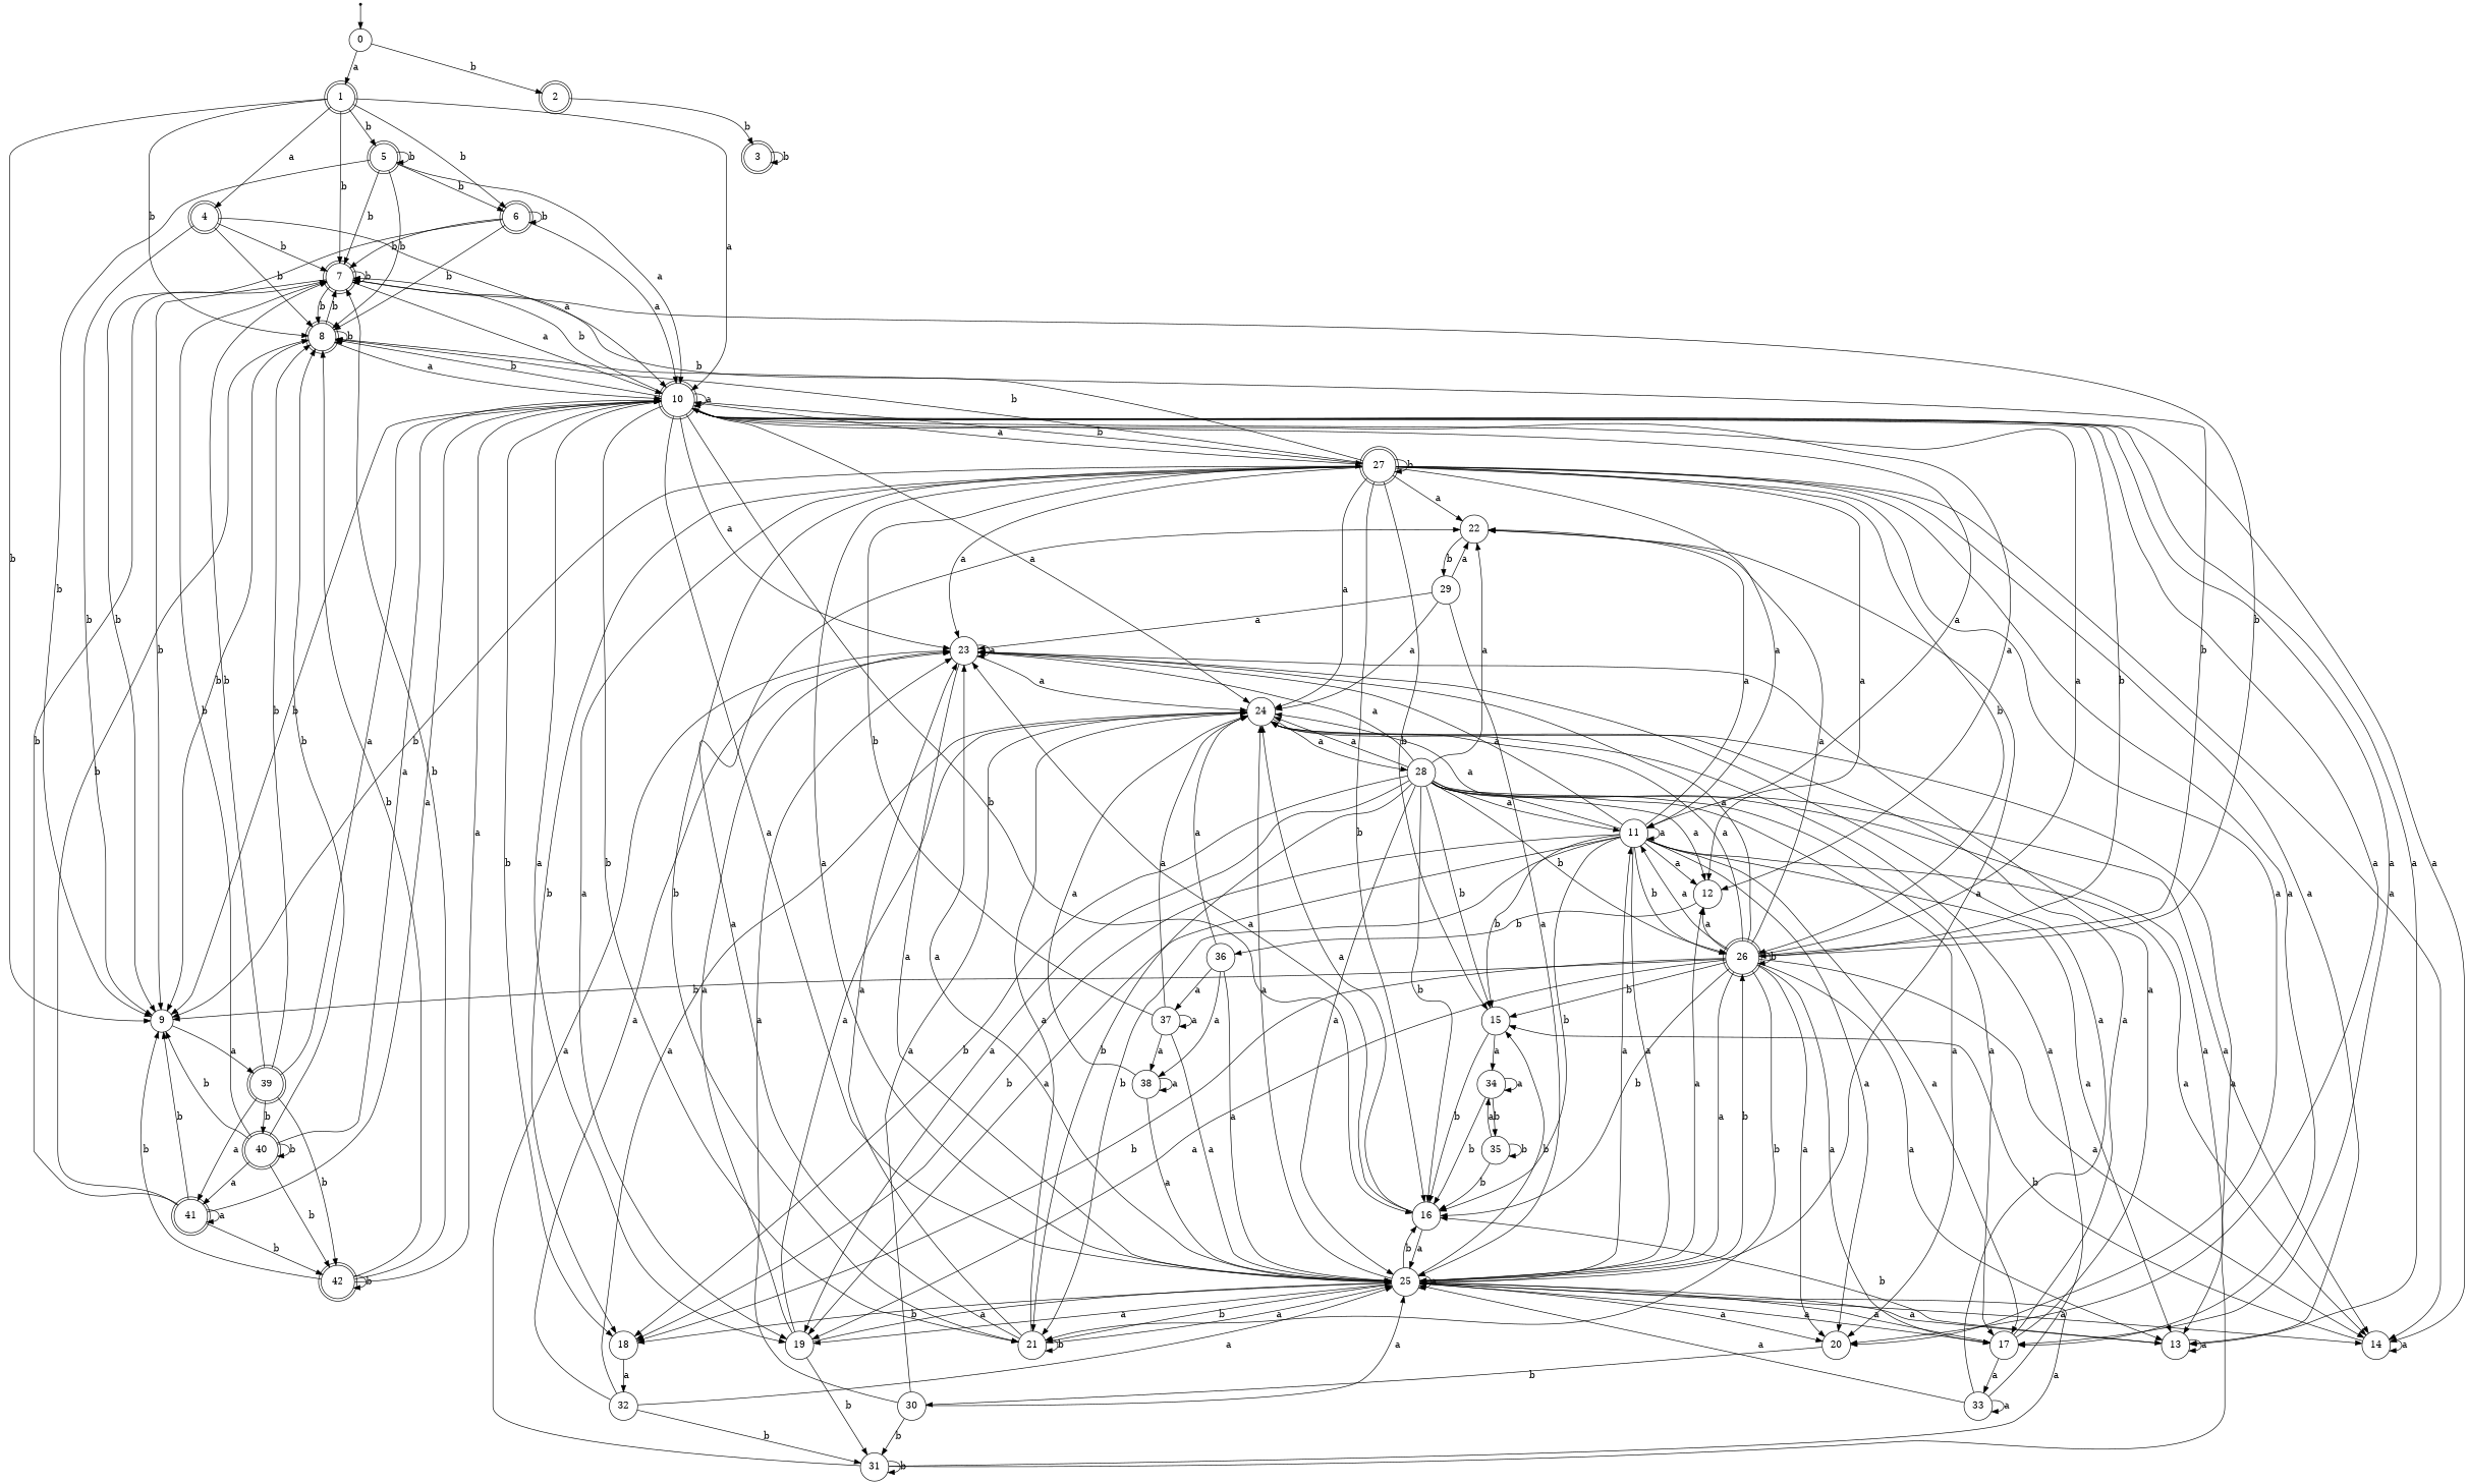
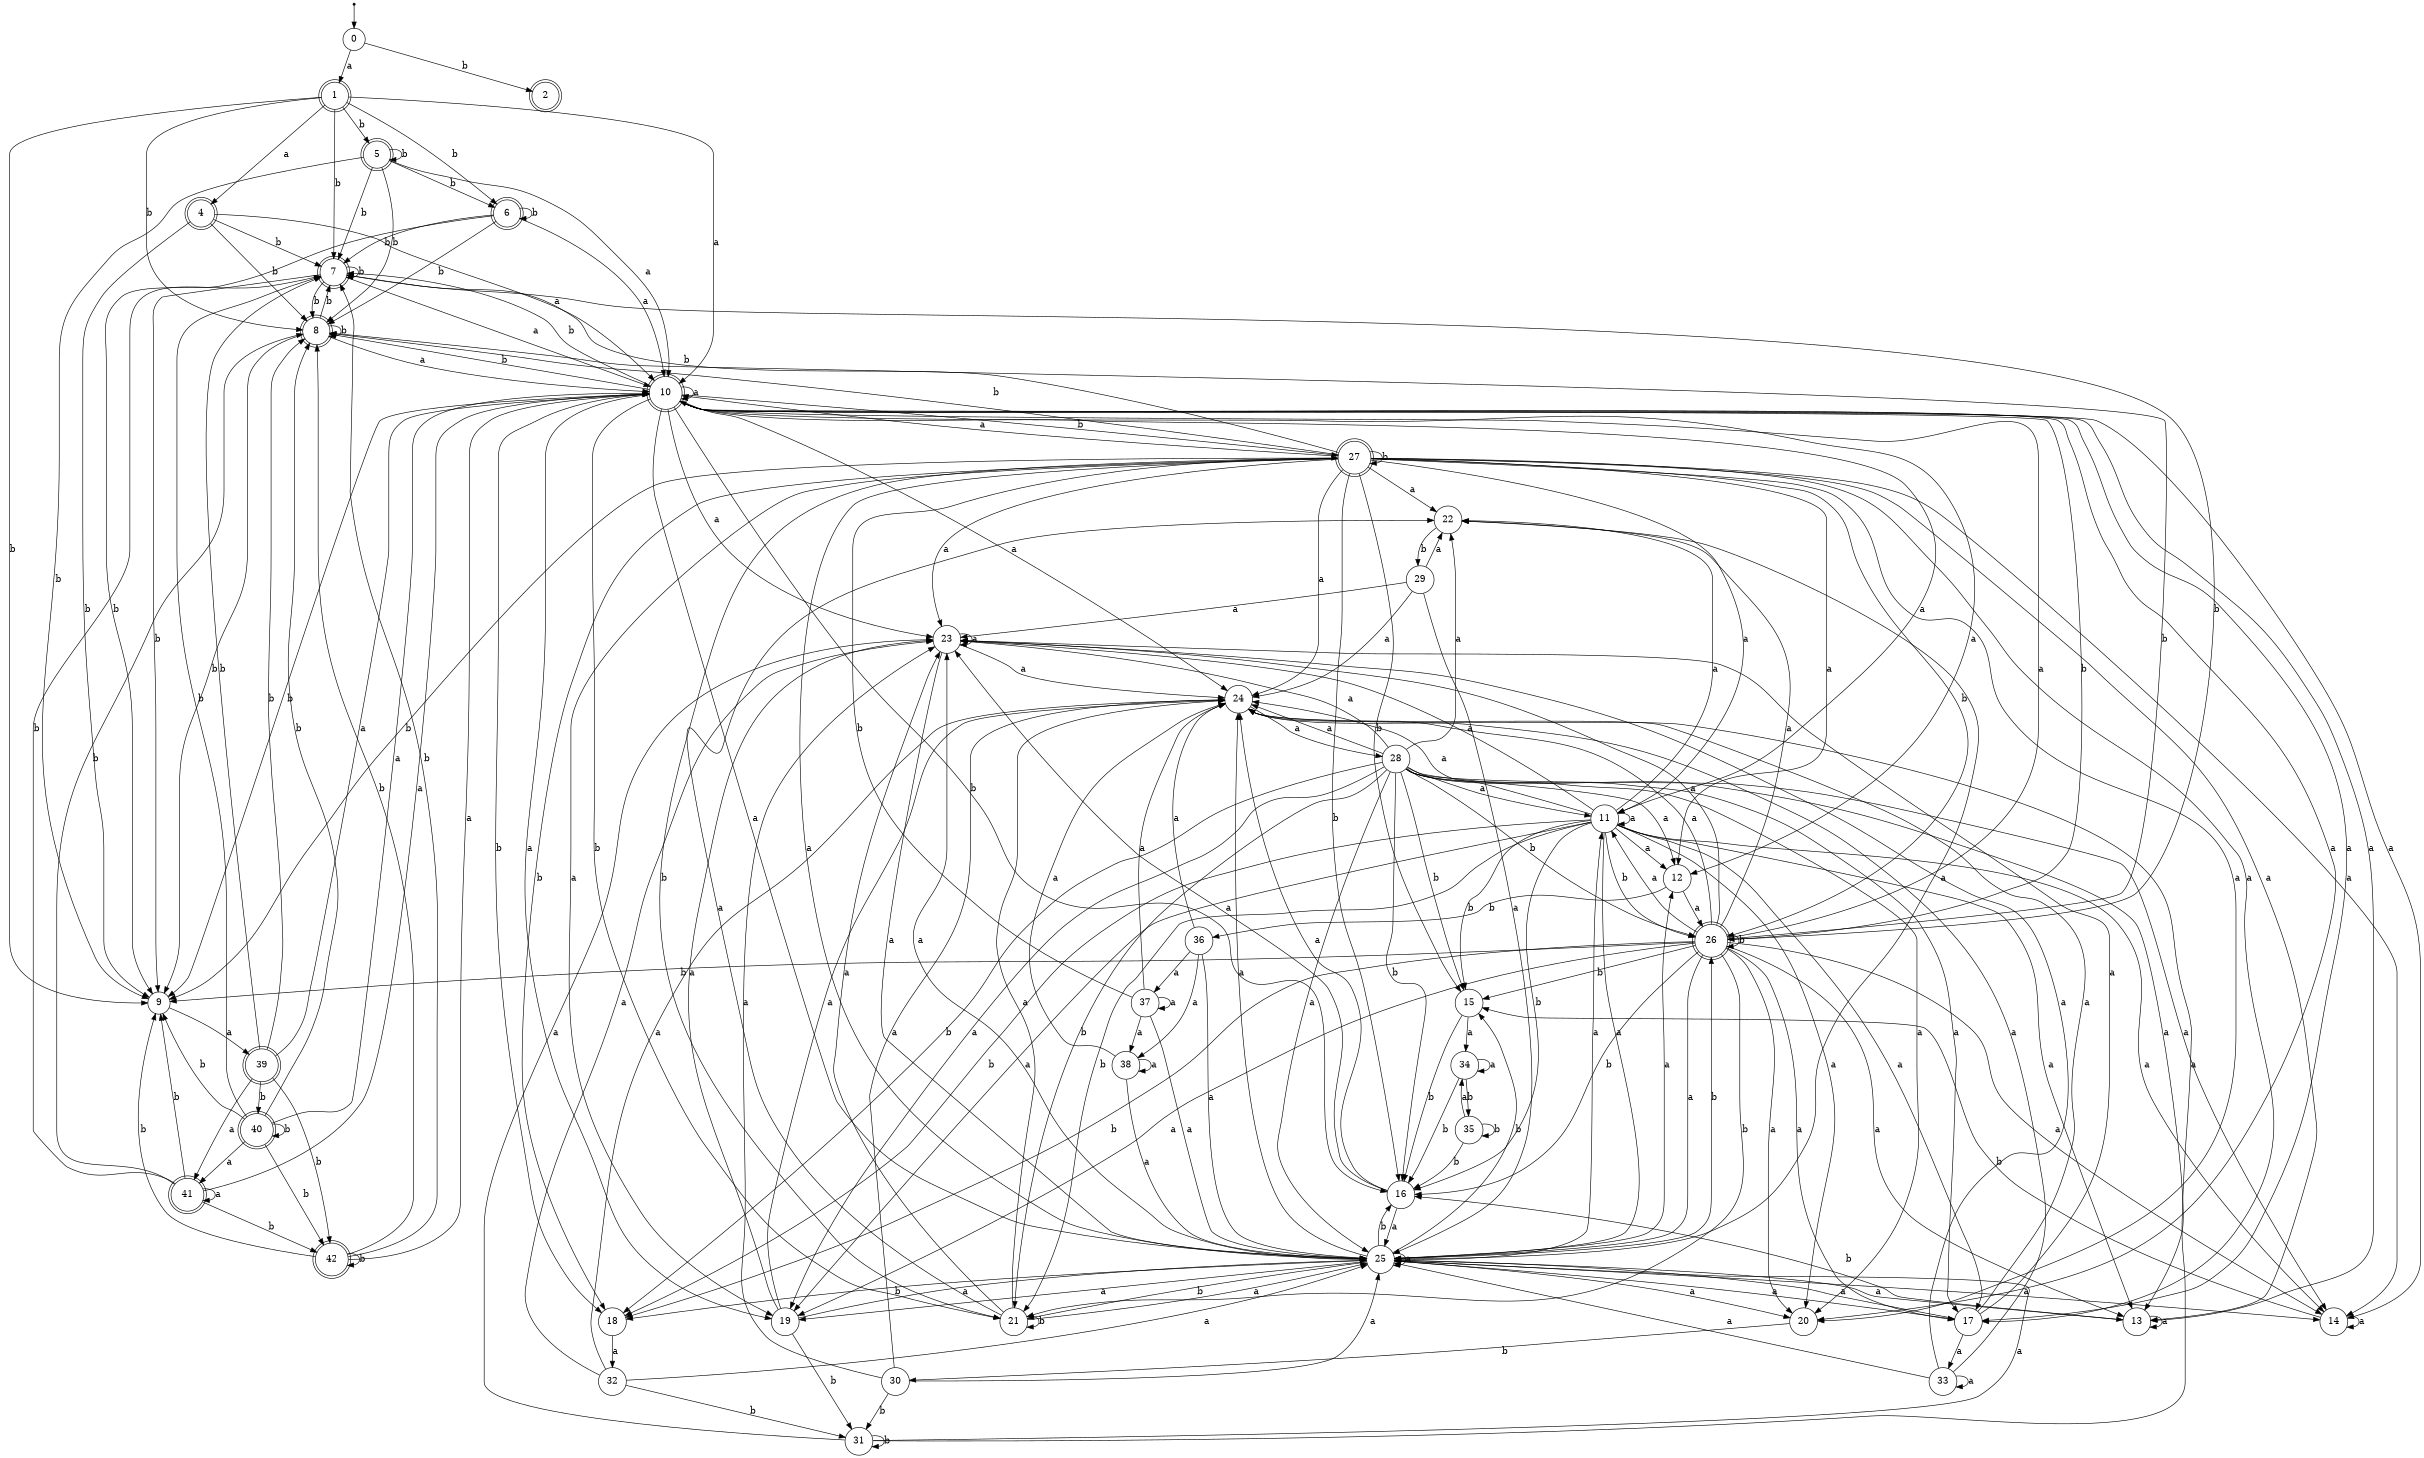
  digraph {
    rankdir=TB
    node [shape=circle]
    dummy0 [shape=point]
    0
    1 [shape=doublecircle]
    2 [shape=doublecircle]
    4 [shape=doublecircle]
    5 [shape=doublecircle]
    6 [shape=doublecircle]
    7 [shape=doublecircle]
    8 [shape=doublecircle]
    9
    10 [shape=doublecircle]
-   3 [shape=doublecircle]
    39 [shape=doublecircle]
    11
    12
    13
    14
    16
    17
    18
    19
    20
    21
    23
    24
    25
    26 [shape=doublecircle]
    27 [shape=doublecircle]
    40 [shape=doublecircle]
    41 [shape=doublecircle]
    42 [shape=doublecircle]
    15
    22
    36
    34
    33
    32
    31
    30
    29
    28
    37
    38
    35
    dummy0 -> 0
    0 -> 1 [label=a]
    0 -> 2 [label=b]
    1 -> 4 [label=a]
    1 -> 5 [label=b]
    1 -> 6 [label=b]
    1 -> 7 [label=b]
    1 -> 8 [label=b]
    1 -> 9 [label=b]
    1 -> 10 [label=a]
-   2 -> 3 [label=b]
    4 -> 7 [label=b]
    4 -> 8 [label=b]
    4 -> 9 [label=b]
    4 -> 10 [label=a]
    5 -> 5 [label=b]
    5 -> 6 [label=b]
    5 -> 7 [label=b]
    5 -> 8 [label=b]
    5 -> 9 [label=b]
    5 -> 10 [label=a]
    6 -> 6 [label=b]
    6 -> 7 [label=b]
    6 -> 8 [label=b]
    6 -> 9 [label=b]
    6 -> 10 [label=a]
    7 -> 7 [label=b]
    7 -> 8 [label=b]
    7 -> 9 [label=b]
    7 -> 10 [label=a]
    8 -> 7 [label=b]
    8 -> 8 [label=b]
    8 -> 9 [label=b]
    8 -> 10 [label=a]
    9 -> 39 [label=a]
    10 -> 7 [label=b]
    10 -> 8 [label=b]
    10 -> 9 [label=b]
    10 -> 10 [label=a]
    10 -> 11 [label=a]
    10 -> 12 [label=a]
    10 -> 13 [label=a]
    10 -> 14 [label=a]
    10 -> 16 [label=b]
    10 -> 17 [label=a]
    10 -> 18 [label=b]
    10 -> 19 [label=a]
    10 -> 20 [label=a]
    10 -> 21 [label=b]
    10 -> 23 [label=a]
    10 -> 24 [label=a]
    10 -> 25 [label=a]
    10 -> 26 [label=b]
    10 -> 27 [label=b]
-   3 -> 3 [label=b]
    39 -> 7 [label=b]
    39 -> 8 [label=b]
    39 -> 10 [label=a]
    39 -> 40 [label=b]
    39 -> 41 [label=a]
    39 -> 42 [label=b]
    11 -> 11 [label=a]
    11 -> 12 [label=a]
    11 -> 13 [label=a]
    11 -> 14 [label=a]
    11 -> 16 [label=b]
    11 -> 17 [label=a]
    11 -> 18 [label=b]
    11 -> 19 [label=a]
    11 -> 20 [label=a]
    11 -> 21 [label=b]
    11 -> 23 [label=a]
    11 -> 24 [label=a]
    11 -> 25 [label=a]
    11 -> 26 [label=b]
    11 -> 15 [label=b]
    11 -> 22 [label=a]
    12 -> 36 [label=b]
    13 -> 13 [label=a]
    13 -> 16 [label=b]
    14 -> 14 [label=a]
    14 -> 15 [label=b]
    16 -> 23 [label=a]
    16 -> 24 [label=a]
    16 -> 25 [label=a]
    17 -> 23 [label=a]
    17 -> 24 [label=a]
    17 -> 25 [label=a]
    17 -> 33 [label=a]
    18 -> 32 [label=a]
    19 -> 23 [label=a]
    19 -> 24 [label=a]
    19 -> 25 [label=a]
    19 -> 31 [label=b]
    20 -> 30 [label=b]
    21 -> 21 [label=b]
    21 -> 23 [label=a]
    21 -> 24 [label=a]
    21 -> 25 [label=a]
    21 -> 22 [label=a]
    23 -> 23 [label=a]
    23 -> 24 [label=a]
    23 -> 25 [label=a]
    24 -> 28 [label=a]
    25 -> 11 [label=a]
    25 -> 12 [label=a]
    25 -> 13 [label=a]
    25 -> 14 [label=a]
    25 -> 16 [label=b]
    25 -> 17 [label=a]
    25 -> 18 [label=b]
    25 -> 19 [label=a]
    25 -> 20 [label=a]
    25 -> 21 [label=b]
    25 -> 23 [label=a]
    25 -> 24 [label=a]
    25 -> 25 [label=a]
    25 -> 26 [label=b]
    25 -> 15 [label=b]
    25 -> 22 [label=a]
    26 -> 7 [label=b]
    26 -> 8 [label=b]
    26 -> 9 [label=b]
    26 -> 10 [label=a]
    26 -> 11 [label=a]
-   26 -> 12 [label=a]
+   12 -> 26 [label=a]
    26 -> 13 [label=a]
    26 -> 14 [label=a]
    26 -> 16 [label=b]
    26 -> 17 [label=a]
    26 -> 18 [label=b]
    26 -> 19 [label=a]
    26 -> 20 [label=a]
    26 -> 21 [label=b]
    26 -> 23 [label=a]
    26 -> 24 [label=a]
    26 -> 25 [label=a]
    26 -> 26 [label=b]
    26 -> 15 [label=b]
    26 -> 22 [label=a]
    27 -> 7 [label=b]
    27 -> 8 [label=b]
    27 -> 9 [label=b]
    27 -> 10 [label=a]
    27 -> 11 [label=a]
    27 -> 12 [label=a]
    27 -> 13 [label=a]
    27 -> 14 [label=a]
    27 -> 16 [label=b]
    27 -> 17 [label=a]
    27 -> 18 [label=b]
    27 -> 19 [label=a]
    27 -> 20 [label=a]
    27 -> 21 [label=b]
    27 -> 23 [label=a]
    27 -> 24 [label=a]
    27 -> 25 [label=a]
    27 -> 26 [label=b]
    27 -> 27 [label=b]
    27 -> 15 [label=b]
    27 -> 22 [label=a]
    40 -> 7 [label=b]
    40 -> 8 [label=b]
    40 -> 9 [label=b]
    40 -> 10 [label=a]
    40 -> 40 [label=b]
    40 -> 41 [label=a]
    40 -> 42 [label=b]
    41 -> 7 [label=b]
    41 -> 8 [label=b]
    41 -> 9 [label=b]
    41 -> 10 [label=a]
    41 -> 41 [label=a]
    41 -> 42 [label=b]
    42 -> 7 [label=b]
    42 -> 8 [label=b]
    42 -> 9 [label=b]
    42 -> 10 [label=a]
    42 -> 42 [label=b]
    15 -> 16 [label=b]
    15 -> 34 [label=a]
    22 -> 29 [label=b]
    36 -> 24 [label=a]
    36 -> 25 [label=a]
    36 -> 37 [label=a]
    36 -> 38 [label=a]
    34 -> 16 [label=b]
    34 -> 34 [label=a]
    34 -> 35 [label=b]
    33 -> 23 [label=a]
    33 -> 24 [label=a]
    33 -> 25 [label=a]
    33 -> 33 [label=a]
    32 -> 23 [label=a]
    32 -> 24 [label=a]
    32 -> 25 [label=a]
    32 -> 31 [label=b]
    31 -> 23 [label=a]
    31 -> 24 [label=a]
    31 -> 25 [label=a]
    31 -> 31 [label=b]
    30 -> 23 [label=a]
    30 -> 24 [label=a]
    30 -> 25 [label=a]
    30 -> 31 [label=b]
    29 -> 23 [label=a]
    29 -> 24 [label=a]
    29 -> 25 [label=a]
    29 -> 22 [label=a]
    28 -> 11 [label=a]
    28 -> 12 [label=a]
    28 -> 13 [label=a]
    28 -> 14 [label=a]
    28 -> 16 [label=b]
    28 -> 17 [label=a]
    28 -> 18 [label=b]
    28 -> 19 [label=a]
    28 -> 20 [label=a]
    28 -> 21 [label=b]
    28 -> 23 [label=a]
    28 -> 24 [label=a]
    28 -> 25 [label=a]
    28 -> 26 [label=b]
    28 -> 15 [label=b]
    28 -> 22 [label=a]
    37 -> 24 [label=a]
    37 -> 25 [label=a]
    37 -> 27 [label=b]
    37 -> 37 [label=a]
    37 -> 38 [label=a]
    38 -> 24 [label=a]
    38 -> 25 [label=a]
    38 -> 38 [label=a]
    35 -> 16 [label=b]
    35 -> 34 [label=a]
    35 -> 35 [label=b]
  }
